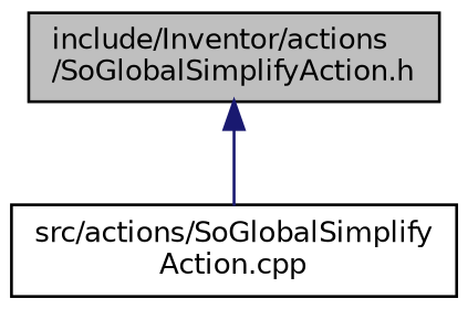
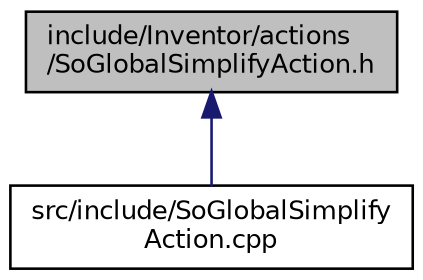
  digraph {
    node [color=black fontname=Helvetica fontsize=10 shape=record style=filled]
    n1 [fillcolor=grey75 fontcolor=black height=0.2 label="include/Inventor/actions\l/SoGlobalSimplifyAction.h" width=0.4]
-   n2 [fillcolor=white height=0.2 label="src/actions/SoGlobalSimplify\lAction.cpp" width=0.4]
+   n2 [fillcolor=white height=0.2 label="src/include/SoGlobalSimplify\lAction.cpp" width=0.4]
    n1 -> n2 [color=midnightblue dir=back fontname=Helvetica fontsize=10 labelfontname=Helvetica labelfontsize=10 style=solid]
  }
